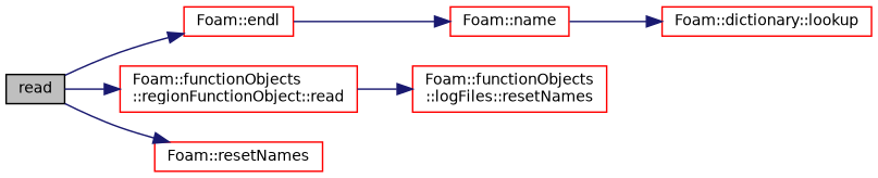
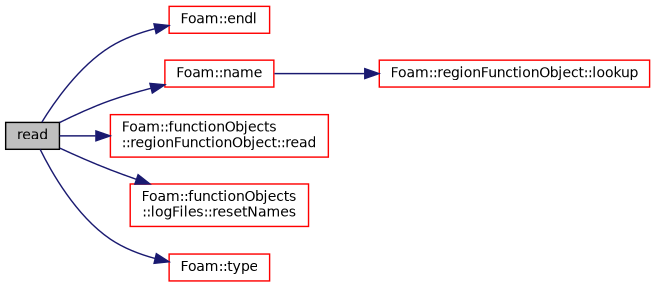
  digraph {
    rankdir=LR
    node [color=red fontname=Helvetica fontsize=10 shape=record]
    edge [color=midnightblue fontname=Helvetica fontsize=10 labelfontname=Helvetica labelfontsize=10 style=solid]
    n1 [color=black fillcolor=grey75 fontcolor=black height=0.2 label=read style=filled width=0.4]
    n2 [height=0.2 label="Foam::endl" width=0.4]
    n3 [height=0.2 label="Foam::name" width=0.4]
    n4 [height=0.2 label="Foam::functionObjects\l::regionFunctionObject::read" width=0.4]
    n5 [height=0.2 label="Foam::functionObjects\l::logFiles::resetNames" width=0.4]
-   n6 [height=0.2 label="Foam::resetNames" width=0.4]
-   n7 [height=0.2 label="Foam::dictionary::lookup" width=0.4]
+   n6 [height=0.2 label="Foam::type" width=0.4]
+   n7 [height=0.2 label="Foam::regionFunctionObject::lookup" width=0.4]
    n1 -> n2
-   n2 -> n3
+   n1 -> n3
    n1 -> n4
-   n4 -> n5
+   n1 -> n5
    n1 -> n6
    n3 -> n7
  }
